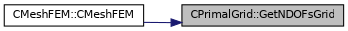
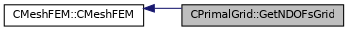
  digraph {
    rankdir=RL
    node [color=black fontname=Helvetica fontsize=10 shape=record style=filled]
    n1 [fillcolor=grey75 fontcolor=black height=0.2 label="CPrimalGrid::GetNDOFsGrid" width=0.4]
    n2 [fillcolor=white height=0.2 label="CMeshFEM::CMeshFEM" width=0.4]
-   n1 -> n2 [color=midnightblue dir=back fontname=Helvetica fontsize=10 labelfontname=Helvetica labelfontsize=10 style=solid]
+   n2 -> n1 [color=midnightblue dir=back fontname=Helvetica fontsize=10 labelfontname=Helvetica labelfontsize=10 style=solid]
  }
